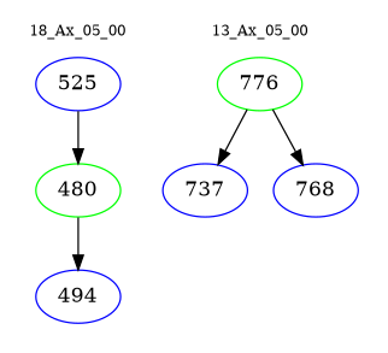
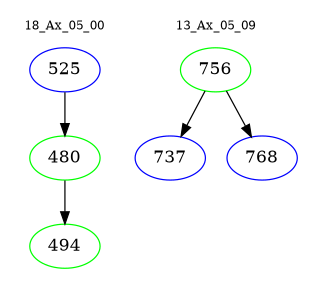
  digraph {
    node [color=blue]
    edge [color=black]
    n1 [color=green label=480]
-   n2 [label=494]
+   n2 [color=green label=494]
    n3 [label=525]
-   n4 [color=green label=776]
+   n4 [color=green label=756]
    n5 [label=737]
    n6 [label=768]
    subgraph cluster_1 {
      color=white
      fontsize=10
      label="18_Ax_05_00"
      n1
      n2
      n3
    }
    subgraph cluster_2 {
      color=white
      fontsize=10
-     label="13_Ax_05_00"
+     label="13_Ax_05_09"
      n4
      n5
      n6
    }
    n1 -> n2
    n3 -> n1
    n4 -> n5
    n4 -> n6
  }
